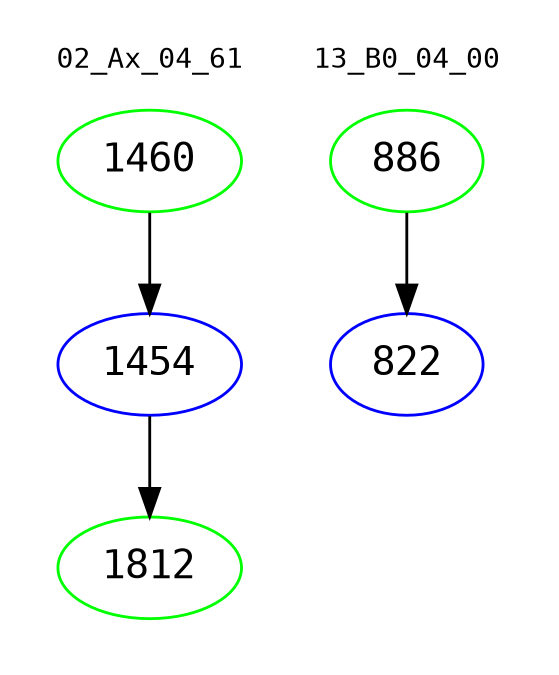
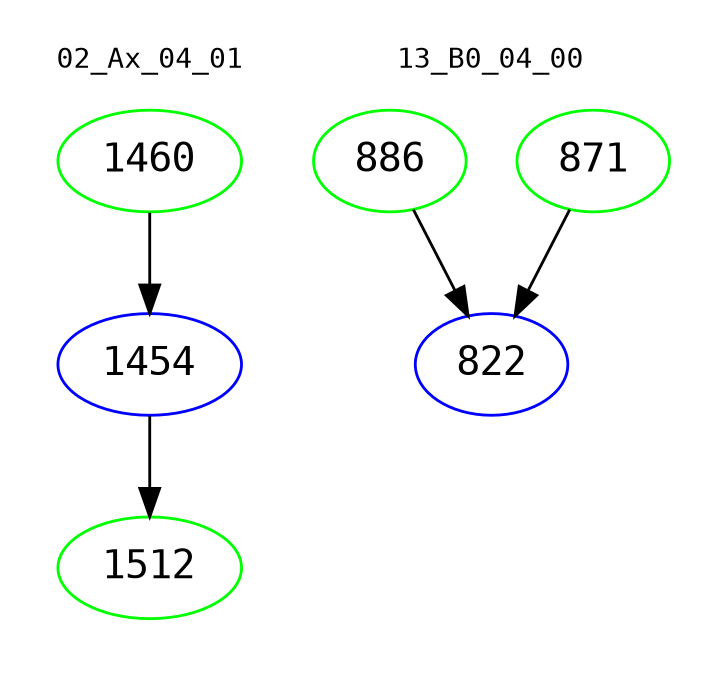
  digraph {
    fontname="DejaVu Sans Mono"
    node [color=green fontname="DejaVu Sans Mono"]
    edge [color=black fontname="DejaVu Sans Mono"]
    n1 [label=1460]
    n2 [color=blue label=1454]
-   n3 [label=1812]
+   n3 [label=1512]
+   n4 [label=871]
    n5 [color=blue label=822]
    n6 [label=886]
    subgraph cluster_1 {
      color=white
      fontsize=10
-     label="02_Ax_04_61"
+     label="02_Ax_04_01"
      n1
      n2
      n3
    }
    subgraph cluster_2 {
      color=white
      fontsize=10
      label="13_B0_04_00"
+     n4
      n5
      n6
    }
    n1 -> n2
    n2 -> n3
+   n4 -> n5
    n6 -> n5
  }
